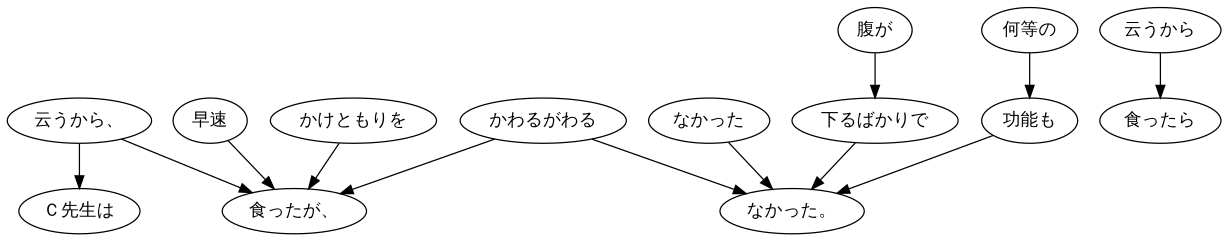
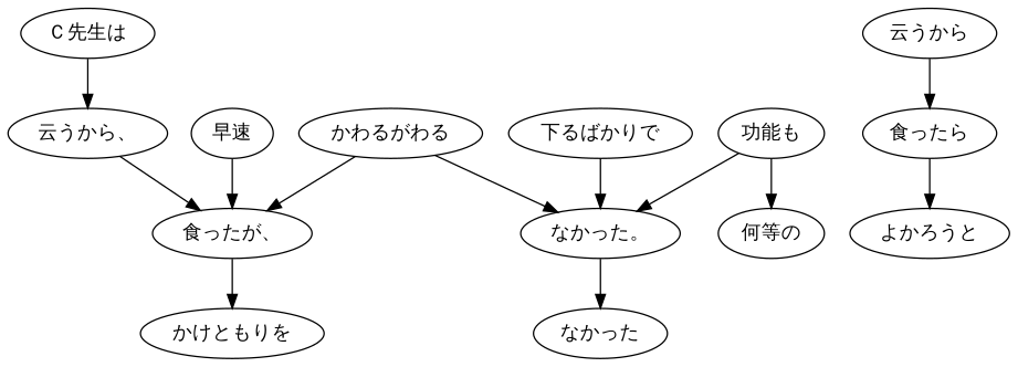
  digraph {
    fontname=Ubuntu
    node [fontname=Ubuntu]
    edge [fontname=Ubuntu]
    n1 [label="Ｃ先生は"]
    n2 [label="云うから、"]
    n3 [label="食ったが、"]
    n4 [label="云うから"]
    n5 [label="食ったら"]
+   n6 [label="よかろうと"]
    n7 [label="早速"]
    n8 [label="かけともりを"]
    n9 [label="かわるがわる"]
    n10 [label="なかった。"]
    n11 [label="なかった"]
-   n12 [label="腹が"]
    n13 [label="下るばかりで"]
    n14 [label="何等の"]
    n15 [label="功能も"]
-   n2 -> n1
+   n1 -> n2
    n2 -> n3
    n4 -> n5
+   n5 -> n6
    n7 -> n3
-   n8 -> n3
+   n3 -> n8
    n9 -> n3
    n9 -> n10
-   n11 -> n10
-   n12 -> n13
+   n10 -> n11
    n13 -> n10
-   n14 -> n15
+   n15 -> n14
    n15 -> n10
  }
